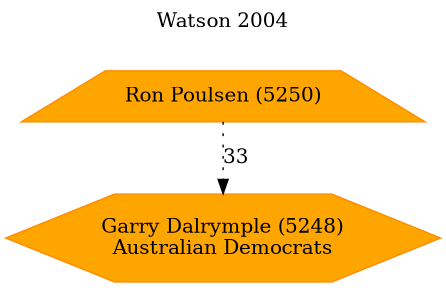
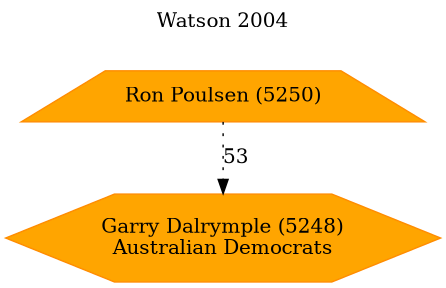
  digraph {
    label="Watson 2004"
    labelloc=t
    mclimit=10
    node [style=filled fillcolor=orange color=darkorange]
    n1 [label="Garry Dalrymple (5248)\nAustralian Democrats" shape=hexagon]
    n2 [label="Ron Poulsen (5250)\n" shape=trapezium]
-   n2 -> n1 [label=33 style=dotted]
+   n2 -> n1 [label=53 style=dotted]
  }
